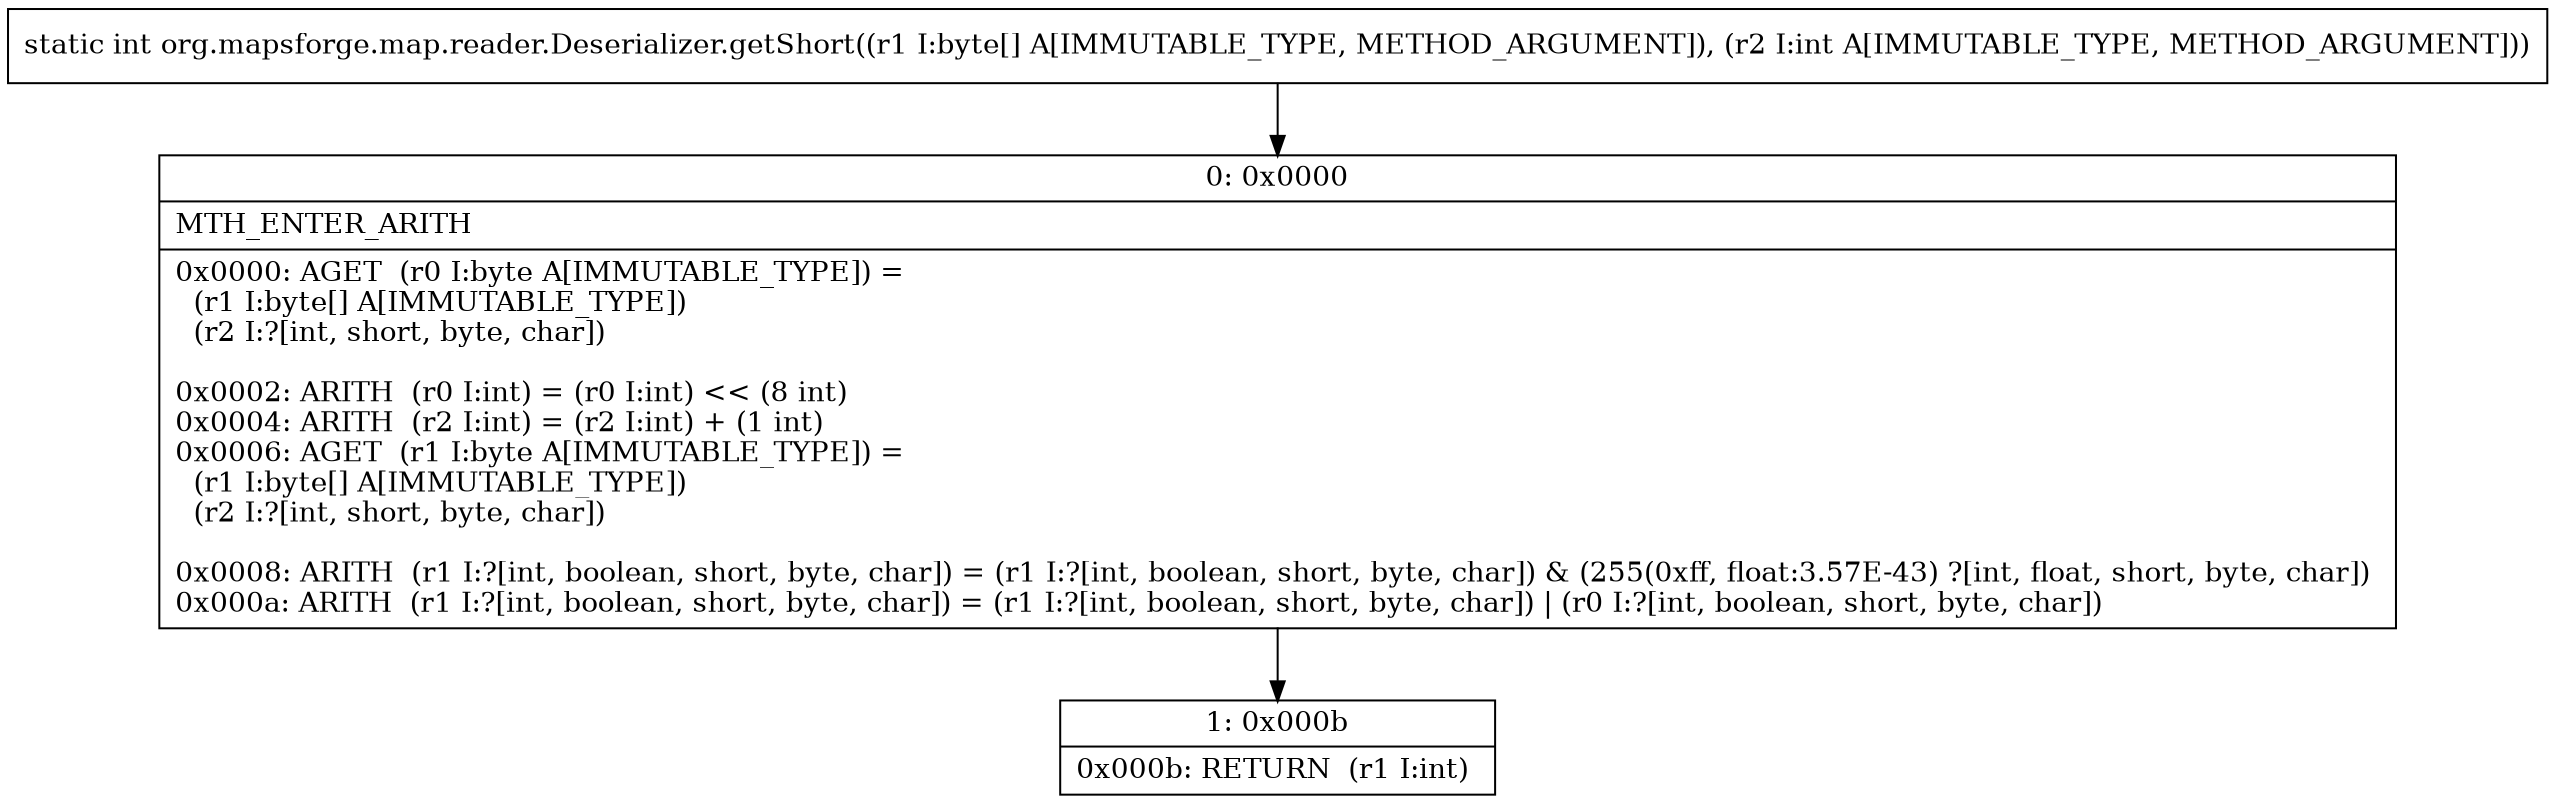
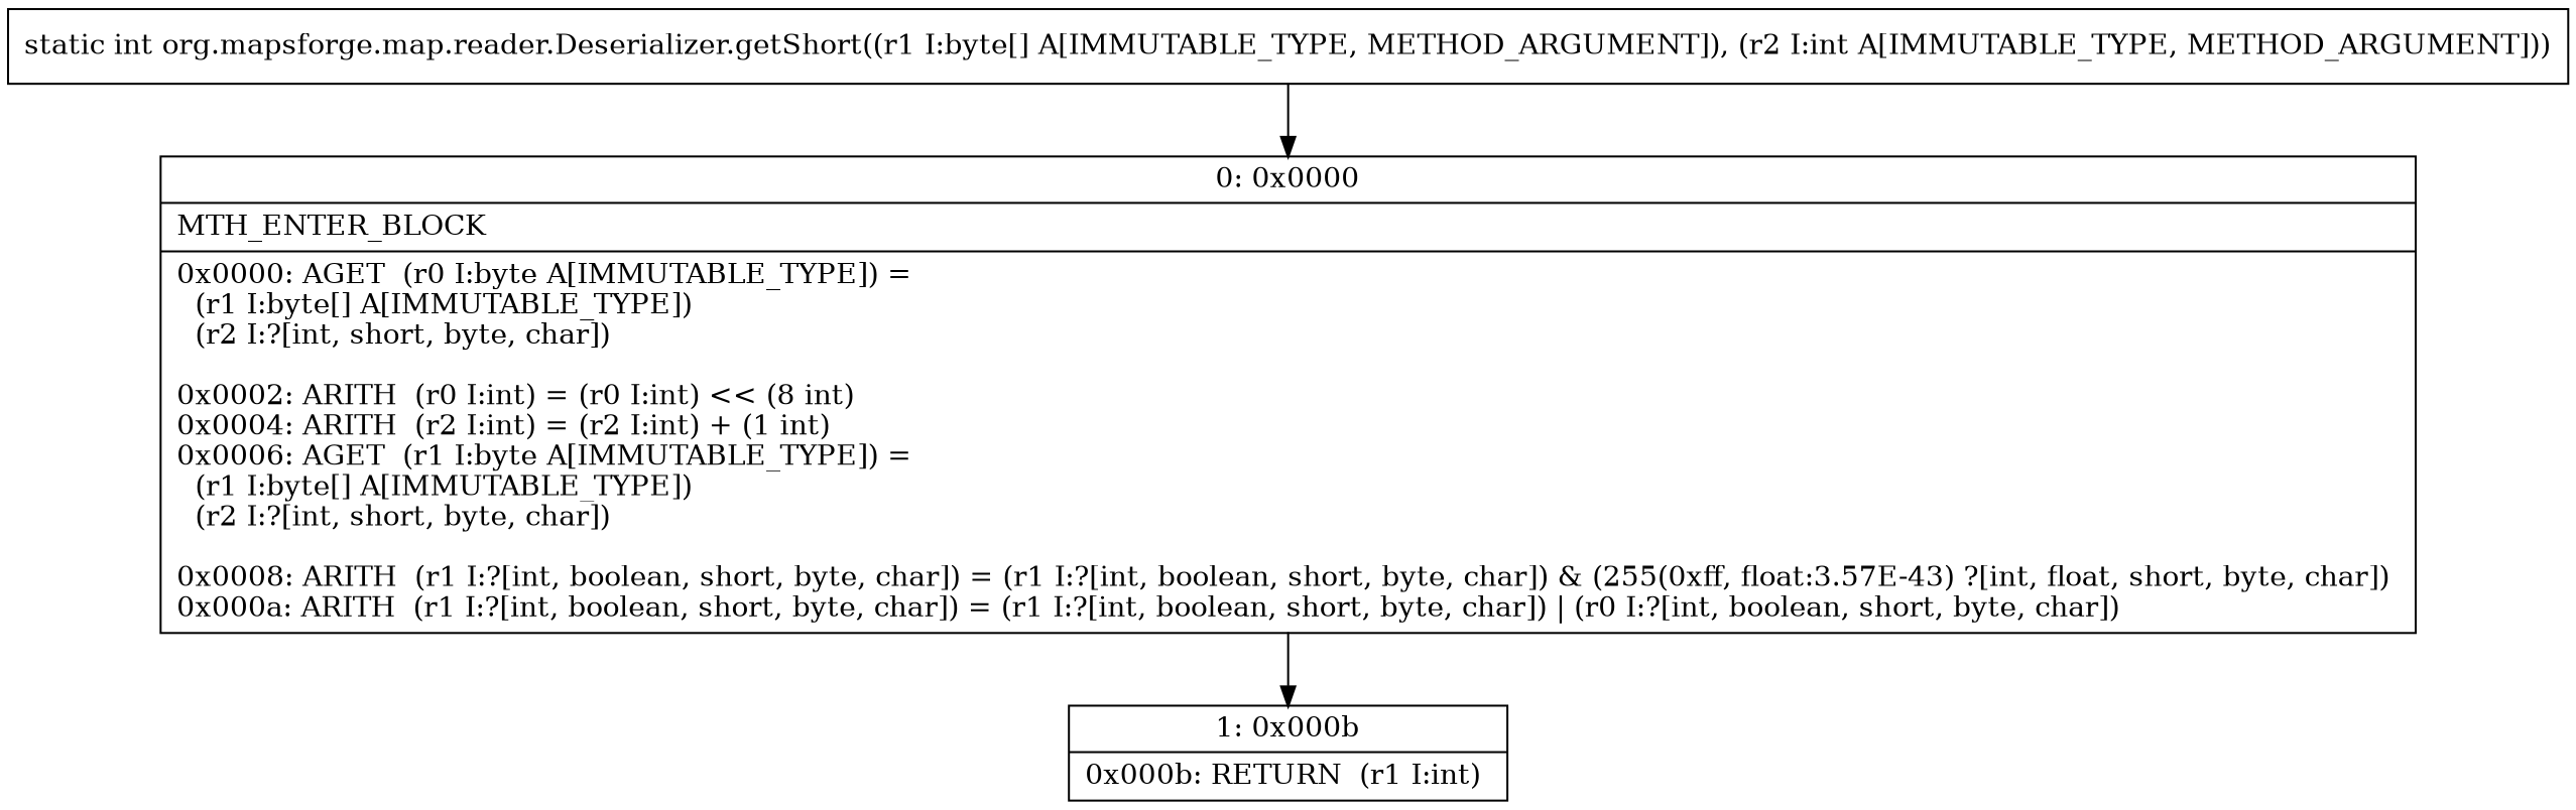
  digraph {
    node [shape=record]
-   n1 [label="{0\:\ 0x0000|MTH_ENTER_ARITH\l|0x0000: AGET  (r0 I:byte A[IMMUTABLE_TYPE]) = \l  (r1 I:byte[] A[IMMUTABLE_TYPE])\l  (r2 I:?[int, short, byte, char])\l \l0x0002: ARITH  (r0 I:int) = (r0 I:int) \<\< (8 int) \l0x0004: ARITH  (r2 I:int) = (r2 I:int) + (1 int) \l0x0006: AGET  (r1 I:byte A[IMMUTABLE_TYPE]) = \l  (r1 I:byte[] A[IMMUTABLE_TYPE])\l  (r2 I:?[int, short, byte, char])\l \l0x0008: ARITH  (r1 I:?[int, boolean, short, byte, char]) = (r1 I:?[int, boolean, short, byte, char]) & (255(0xff, float:3.57E\-43) ?[int, float, short, byte, char]) \l0x000a: ARITH  (r1 I:?[int, boolean, short, byte, char]) = (r1 I:?[int, boolean, short, byte, char]) \| (r0 I:?[int, boolean, short, byte, char]) \l}"]
+   n1 [label="{0\:\ 0x0000|MTH_ENTER_BLOCK\l|0x0000: AGET  (r0 I:byte A[IMMUTABLE_TYPE]) = \l  (r1 I:byte[] A[IMMUTABLE_TYPE])\l  (r2 I:?[int, short, byte, char])\l \l0x0002: ARITH  (r0 I:int) = (r0 I:int) \<\< (8 int) \l0x0004: ARITH  (r2 I:int) = (r2 I:int) + (1 int) \l0x0006: AGET  (r1 I:byte A[IMMUTABLE_TYPE]) = \l  (r1 I:byte[] A[IMMUTABLE_TYPE])\l  (r2 I:?[int, short, byte, char])\l \l0x0008: ARITH  (r1 I:?[int, boolean, short, byte, char]) = (r1 I:?[int, boolean, short, byte, char]) & (255(0xff, float:3.57E\-43) ?[int, float, short, byte, char]) \l0x000a: ARITH  (r1 I:?[int, boolean, short, byte, char]) = (r1 I:?[int, boolean, short, byte, char]) \| (r0 I:?[int, boolean, short, byte, char]) \l}"]
    n2 [label="{1\:\ 0x000b|0x000b: RETURN  (r1 I:int) \l}"]
    n3 [label="{static int org.mapsforge.map.reader.Deserializer.getShort((r1 I:byte[] A[IMMUTABLE_TYPE, METHOD_ARGUMENT]), (r2 I:int A[IMMUTABLE_TYPE, METHOD_ARGUMENT])) }"]
    n1 -> n2
    n3 -> n1
  }
